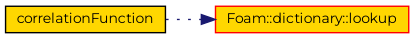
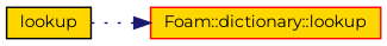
  digraph {
    rankdir=LR
    fontname=Montserrat
    node [fillcolor=gold fontname=Montserrat fontsize=10 shape=record style=filled]
-   n1 [color=black fontcolor=black height=0.2 label=correlationFunction width=0.4]
+   n1 [color=black fontcolor=black height=0.2 label=lookup width=0.4]
    n2 [color=red height=0.2 label="Foam::dictionary::lookup" width=0.4]
    n1 -> n2 [color=midnightblue fontname=Montserrat fontsize=10 labelfontname=FreeSans labelfontsize=10 style=dotted]
  }
